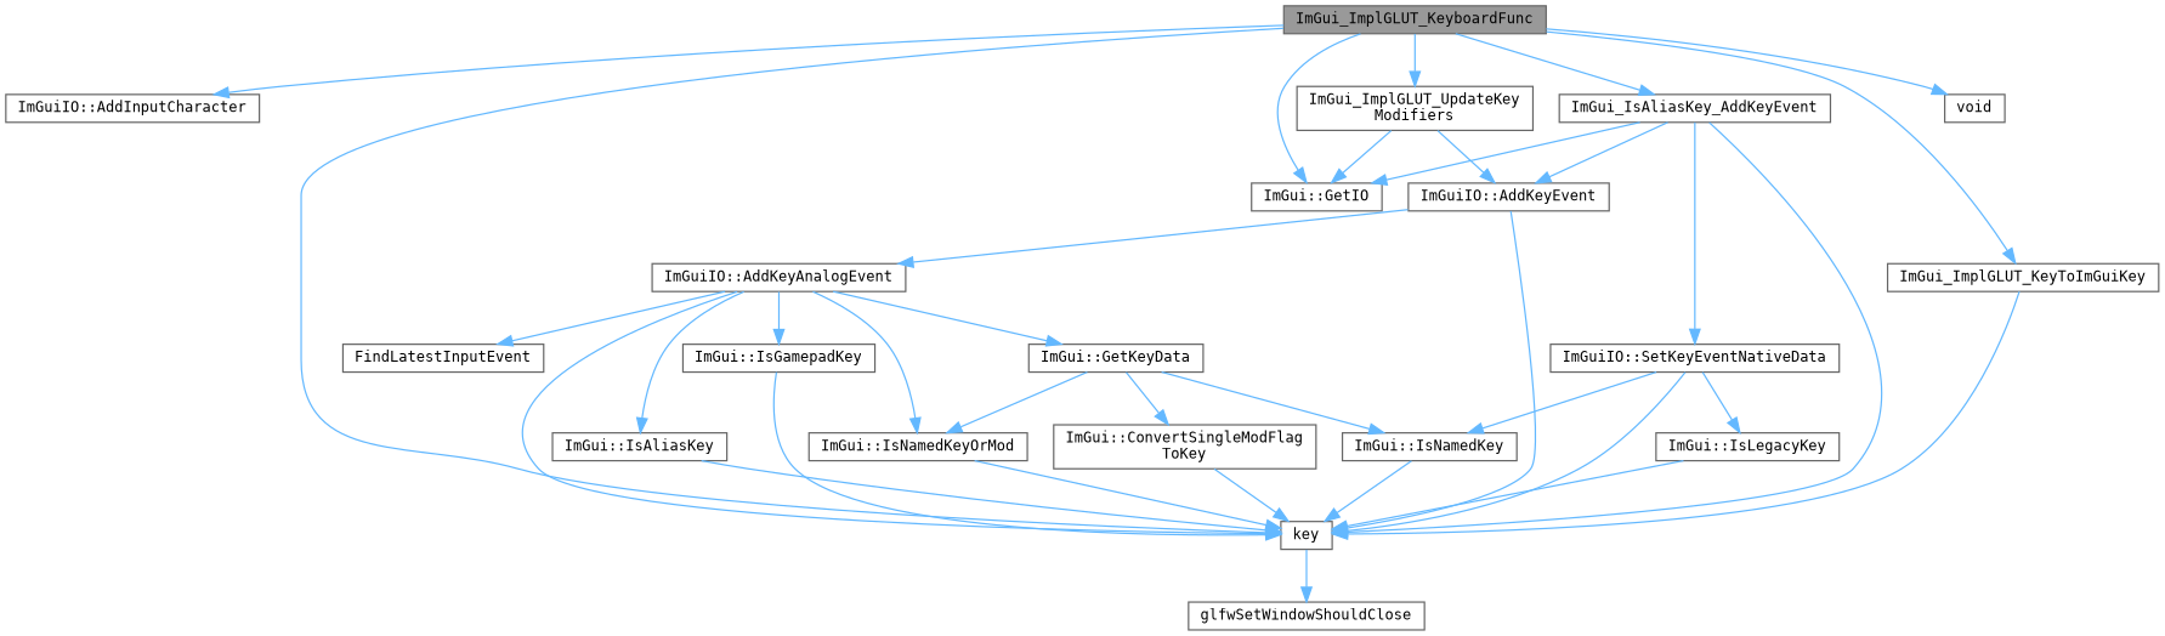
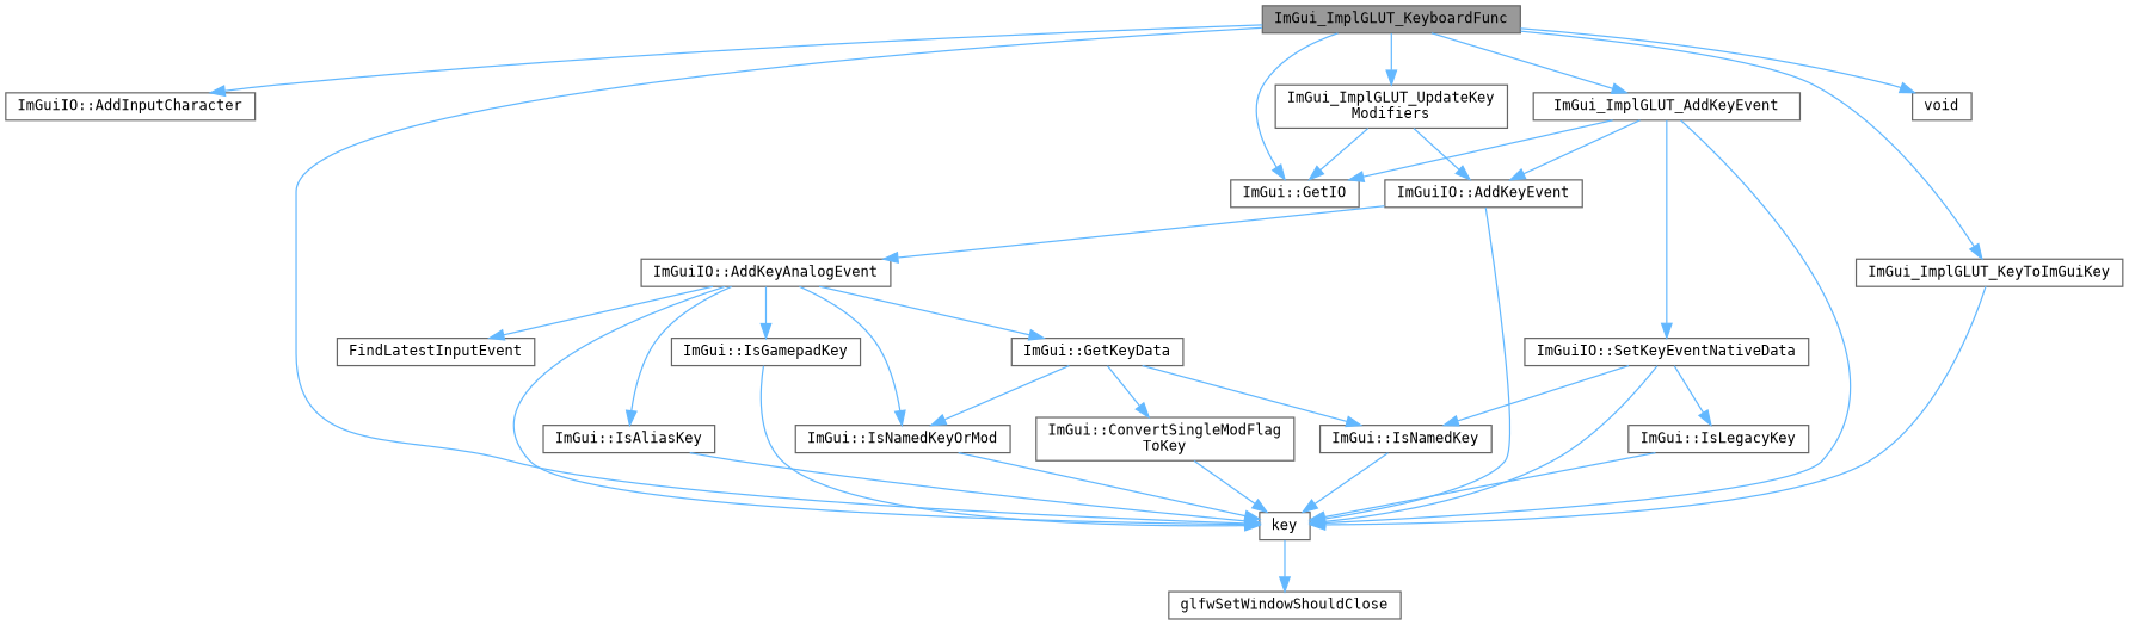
  digraph {
    fontname="DejaVu Sans Mono"
    rankdir=TB
    node [color=grey40 fillcolor=white fontname="DejaVu Sans Mono" fontsize=10 shape=box style=filled]
    edge [color=steelblue1 fontname="DejaVu Sans Mono" fontsize=10 labelfontname=Helvetica labelfontsize=10 style=solid]
    n1 [color=gray40 fillcolor=grey60 fontcolor=black height=0.2 label=ImGui_ImplGLUT_KeyboardFunc width=0.4]
    n2 [height=0.2 label="ImGuiIO::AddInputCharacter" width=0.4]
    n3 [height=0.2 label="ImGui::GetIO" width=0.4]
-   n4 [height=0.2 label=ImGui_IsAliasKey_AddKeyEvent width=0.4]
+   n4 [height=0.2 label=ImGui_ImplGLUT_AddKeyEvent width=0.4]
    n5 [height=0.2 label=key width=0.4]
    n6 [height=0.2 label=ImGui_ImplGLUT_KeyToImGuiKey width=0.4]
    n7 [height=0.2 label="ImGui_ImplGLUT_UpdateKey\lModifiers" width=0.4]
    n8 [height=0.2 label=void width=0.4]
    n9 [height=0.2 label="ImGuiIO::AddKeyEvent" width=0.4]
    n10 [height=0.2 label="ImGuiIO::SetKeyEventNativeData" width=0.4]
    n11 [height=0.2 label=glfwSetWindowShouldClose width=0.4]
    n12 [height=0.2 label="ImGuiIO::AddKeyAnalogEvent" width=0.4]
    n13 [height=0.2 label="ImGui::IsNamedKey" width=0.4]
    n14 [height=0.2 label="ImGui::IsLegacyKey" width=0.4]
    n15 [height=0.2 label=FindLatestInputEvent width=0.4]
    n16 [height=0.2 label="ImGui::GetKeyData" width=0.4]
    n17 [height=0.2 label="ImGui::IsAliasKey" width=0.4]
    n18 [height=0.2 label="ImGui::IsGamepadKey" width=0.4]
    n19 [height=0.2 label="ImGui::IsNamedKeyOrMod" width=0.4]
    n20 [height=0.2 label="ImGui::ConvertSingleModFlag\lToKey" width=0.4]
    n1 -> n2
    n1 -> n3
    n1 -> n4
    n1 -> n5
    n1 -> n6
    n1 -> n7
    n1 -> n8
    n4 -> n3
    n4 -> n5
    n4 -> n9
    n4 -> n10
    n5 -> n11
    n6 -> n5
    n7 -> n3
    n7 -> n9
    n9 -> n5
    n9 -> n12
    n10 -> n5
    n10 -> n13
    n10 -> n14
    n12 -> n5
    n12 -> n15
    n12 -> n16
    n12 -> n17
    n12 -> n18
    n12 -> n19
    n13 -> n5
    n14 -> n5
    n16 -> n13
    n16 -> n19
    n16 -> n20
    n17 -> n5
    n18 -> n5
    n19 -> n5
    n20 -> n5
  }
